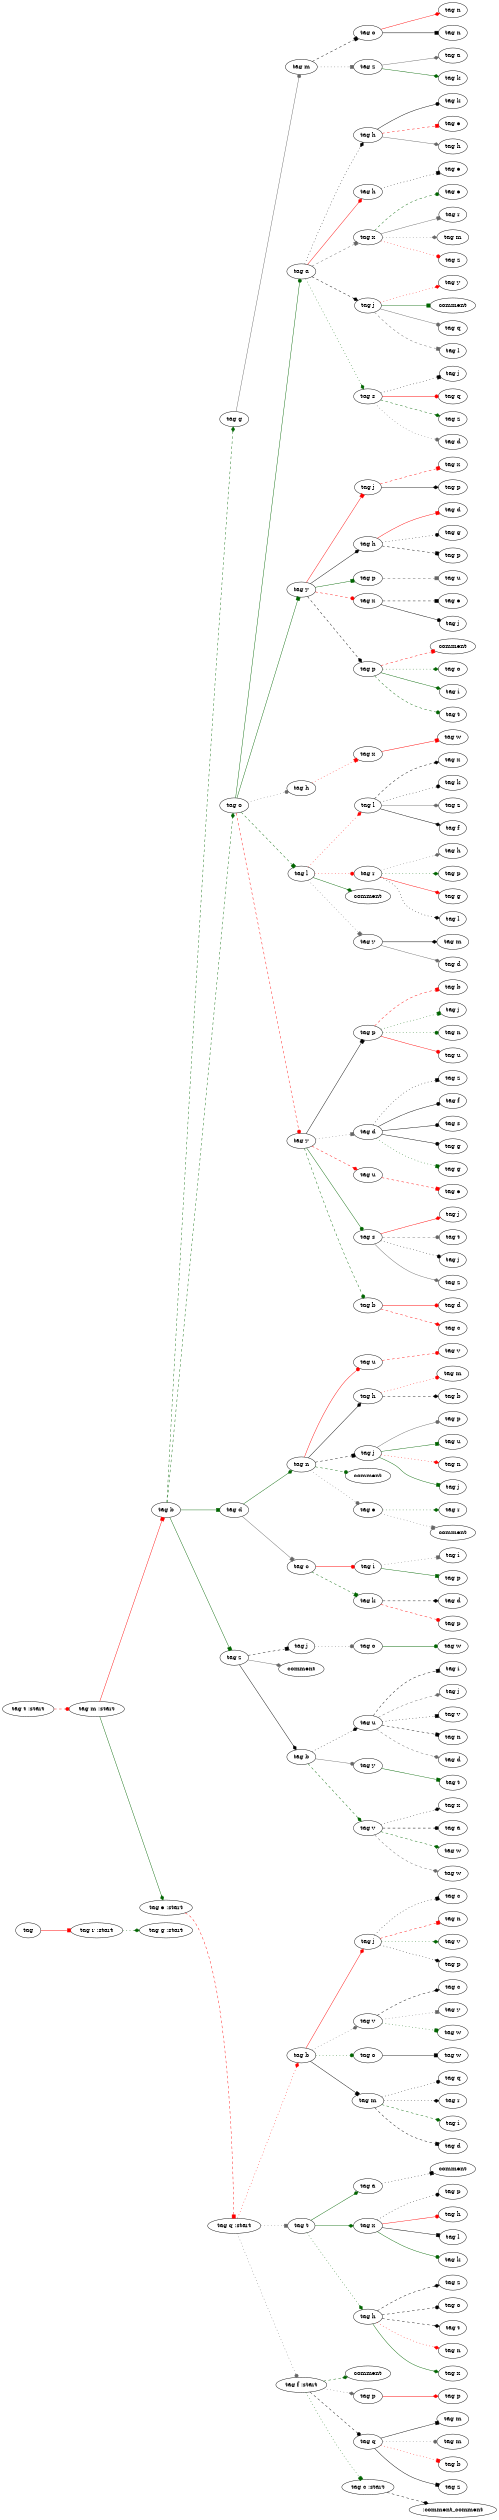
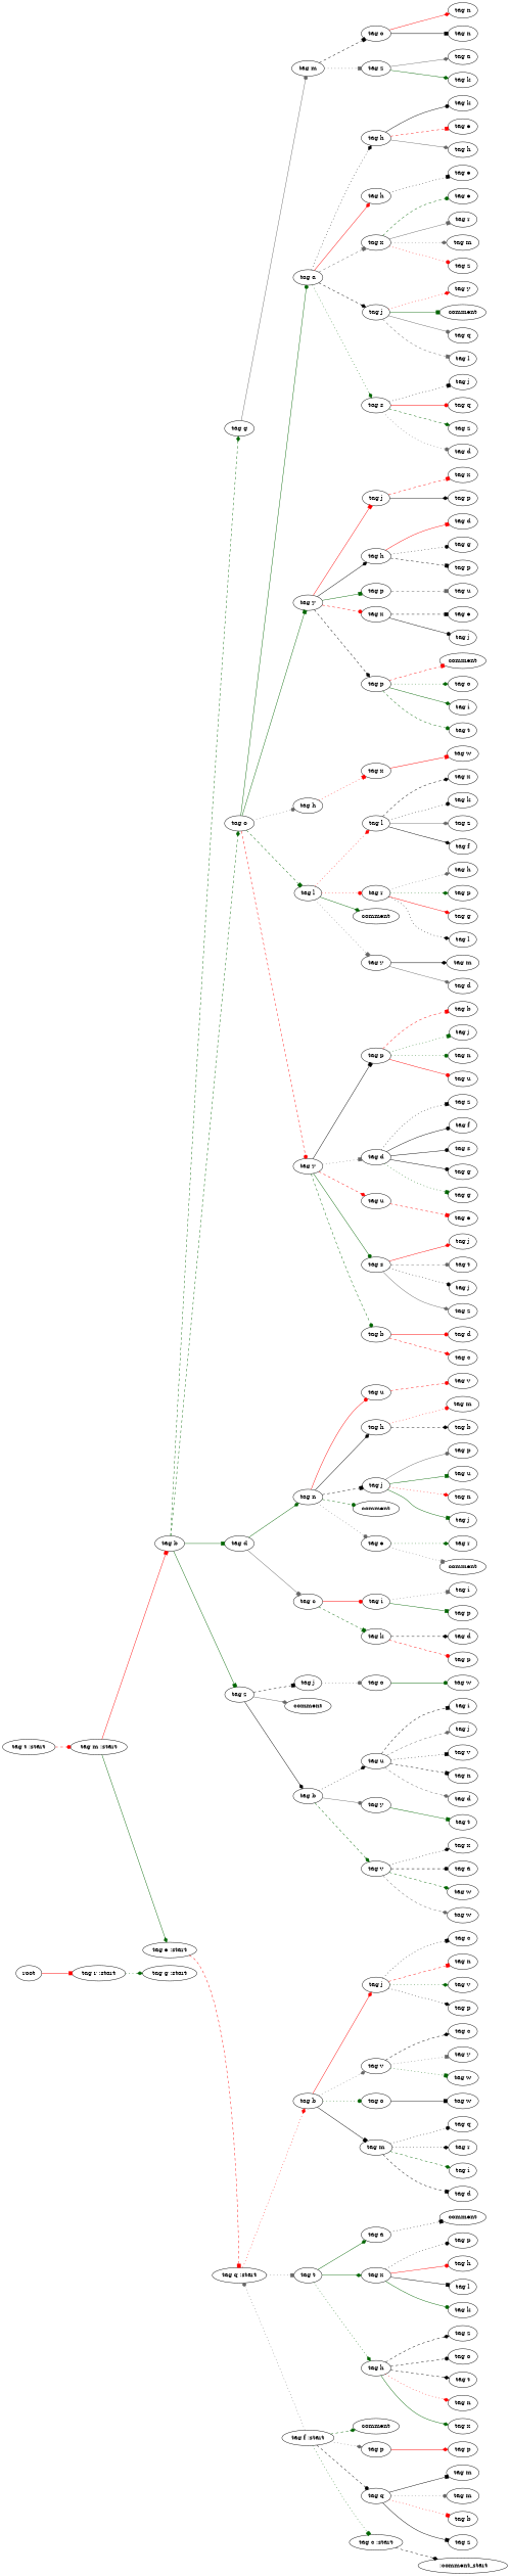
  digraph {
    rankdir=LR
    edge [arrowhead=diamond color=black style=solid]
-   n1 [label=tag]
+   n1 [label=root]
    n2 [label="tag r :start"]
    n3 [label="tag g :start"]
    n4 [label="tag t :start"]
    n5 [label="tag m :start"]
    n6 [label="tag b"]
    n7 [label="tag e :start"]
    n8 [label="tag g"]
    n9 [label="tag o"]
    n10 [label="tag d"]
    n11 [label="tag z"]
    n12 [label="tag q :start"]
    n13 [label="tag m"]
    n14 [label="tag a"]
    n15 [label="tag y"]
    n16 [label="tag h"]
    n17 [label="tag l"]
    n18 [label="tag y"]
    n19 [label="tag n"]
    n20 [label="tag c"]
    n21 [label="tag j"]
    n22 [label=comment]
    n23 [label="tag b"]
    n24 [label="tag o"]
    n25 [label="tag z"]
    n26 [label="tag n"]
    n27 [label="tag n"]
    n28 [label="tag a"]
    n29 [label="tag k"]
    n30 [label="tag h"]
    n31 [label="tag h"]
    n32 [label="tag x"]
    n33 [label="tag j"]
    n34 [label="tag s"]
    n35 [label="tag j"]
    n36 [label="tag h"]
    n37 [label="tag p"]
    n38 [label="tag x"]
    n39 [label="tag p"]
    n40 [label="tag x"]
    n41 [label="tag l"]
    n42 [label="tag r"]
    n43 [label=comment]
    n44 [label="tag y"]
    n45 [label="tag p"]
    n46 [label="tag d"]
    n47 [label="tag u"]
    n48 [label="tag s"]
    n49 [label="tag b"]
    n50 [label="tag k"]
    n51 [label="tag e"]
    n52 [label="tag h"]
    n53 [label="tag e"]
    n54 [label="tag e"]
    n55 [label="tag r"]
    n56 [label="tag m"]
    n57 [label="tag z"]
    n58 [label="tag y"]
    n59 [label=comment]
    n60 [label="tag q"]
    n61 [label="tag l"]
    n62 [label="tag j"]
    n63 [label="tag q"]
    n64 [label="tag z"]
    n65 [label="tag d"]
    n66 [label="tag x"]
    n67 [label="tag p"]
    n68 [label="tag d"]
    n69 [label="tag g"]
    n70 [label="tag p"]
    n71 [label="tag u"]
    n72 [label="tag e"]
    n73 [label="tag j"]
    n74 [label=comment]
    n75 [label="tag o"]
    n76 [label="tag i"]
    n77 [label="tag t"]
    n78 [label="tag w"]
    n79 [label="tag x"]
    n80 [label="tag k"]
    n81 [label="tag z"]
    n82 [label="tag f"]
    n83 [label="tag h"]
    n84 [label="tag p"]
    n85 [label="tag g"]
    n86 [label="tag l"]
    n87 [label="tag m"]
    n88 [label="tag d"]
    n89 [label="tag b"]
    n90 [label="tag j"]
    n91 [label="tag n"]
    n92 [label="tag u"]
    n93 [label="tag z"]
    n94 [label="tag f"]
    n95 [label="tag s"]
    n96 [label="tag g"]
    n97 [label="tag g"]
    n98 [label="tag e"]
    n99 [label="tag j"]
    n100 [label="tag t"]
    n101 [label="tag j"]
    n102 [label="tag z"]
    n103 [label="tag d"]
    n104 [label="tag c"]
    n105 [label="tag u"]
    n106 [label="tag h"]
    n107 [label="tag j"]
    n108 [label=comment]
    n109 [label="tag e"]
    n110 [label="tag i"]
    n111 [label="tag k"]
    n112 [label="tag v"]
    n113 [label="tag m"]
    n114 [label="tag b"]
    n115 [label="tag p"]
    n116 [label="tag u"]
    n117 [label="tag n"]
    n118 [label="tag j"]
    n119 [label="tag r"]
    n120 [label=comment]
    n121 [label="tag i"]
    n122 [label="tag p"]
    n123 [label="tag d"]
    n124 [label="tag p"]
    n125 [label="tag o"]
    n126 [label="tag u"]
    n127 [label="tag y"]
    n128 [label="tag v"]
    n129 [label="tag w"]
    n130 [label="tag i"]
    n131 [label="tag j"]
    n132 [label="tag v"]
    n133 [label="tag n"]
    n134 [label="tag d"]
    n135 [label="tag t"]
    n136 [label="tag x"]
    n137 [label="tag a"]
    n138 [label="tag w"]
    n139 [label="tag w"]
    n140 [label="tag b"]
    n141 [label="tag t"]
    n142 [label="tag f :start"]
    n143 [label="tag j"]
    n144 [label="tag v"]
    n145 [label="tag o"]
    n146 [label="tag m"]
    n147 [label="tag a"]
    n148 [label="tag x"]
    n149 [label="tag h"]
    n150 [label=comment]
    n151 [label="tag p"]
    n152 [label="tag q"]
    n153 [label="tag c :start"]
    n154 [label="tag c"]
    n155 [label="tag n"]
    n156 [label="tag v"]
    n157 [label="tag p"]
    n158 [label="tag c"]
    n159 [label="tag y"]
    n160 [label="tag w"]
    n161 [label="tag w"]
    n162 [label="tag q"]
    n163 [label="tag r"]
    n164 [label="tag i"]
    n165 [label="tag d"]
    n166 [label=comment]
    n167 [label="tag p"]
    n168 [label="tag h"]
    n169 [label="tag l"]
    n170 [label="tag k"]
    n171 [label="tag z"]
    n172 [label="tag o"]
    n173 [label="tag t"]
    n174 [label="tag n"]
    n175 [label="tag x"]
    n176 [label="tag p"]
    n177 [label="tag m"]
    n178 [label="tag m"]
    n179 [label="tag b"]
    n180 [label="tag z"]
-   n181 [label=":comment_comment"]
+   n181 [label=" :comment_start"]
    n1 -> n2 [arrowhead=box color=red]
    n2 -> n3 [color=darkgreen style=dotted]
    n4 -> n5 [arrowhead=dot color=red style=dashed]
    n5 -> n6 [arrowhead=box color=red]
    n5 -> n7 [color=darkgreen]
    n6 -> n8 [color=darkgreen style=dashed]
    n6 -> n9 [color=darkgreen style=dashed]
    n6 -> n10 [arrowhead=box color=darkgreen]
    n6 -> n11 [arrowhead=box color=darkgreen]
    n7 -> n12 [arrowhead=box color=red style=dashed]
    n8 -> n13 [arrowhead=dot color=gray40]
    n9 -> n14 [arrowhead=dot color=darkgreen]
    n9 -> n15 [arrowhead=box color=darkgreen]
    n9 -> n16 [arrowhead=dot color=gray40 style=dotted]
    n9 -> n17 [arrowhead=box color=darkgreen style=dashed]
    n9 -> n18 [arrowhead=dot color=red style=dashed]
    n10 -> n19 [color=darkgreen]
    n10 -> n20 [arrowhead=box color=gray40]
    n11 -> n21 [arrowhead=box style=dashed]
    n11 -> n22 [color=gray40]
    n11 -> n23
    n12 -> n140 [color=red style=dotted]
    n12 -> n141 [arrowhead=box color=gray40 style=dotted]
-   n12 -> n142 [arrowhead=dot color=gray40 style=dotted]
+   n142 -> n12 [arrowhead=dot color=gray40 style=dotted]
    n13 -> n24 [arrowhead=box style=dashed]
    n13 -> n25 [arrowhead=box color=gray40 style=dotted]
    n14 -> n30 [style=dotted]
    n14 -> n31 [color=red]
    n14 -> n32 [arrowhead=box color=gray40 style=dashed]
    n14 -> n33 [style=dashed]
    n14 -> n34 [color=darkgreen style=dotted]
    n15 -> n35 [arrowhead=box color=red]
    n15 -> n36
    n15 -> n37 [arrowhead=box color=darkgreen]
    n15 -> n38 [arrowhead=dot color=red style=dashed]
    n15 -> n39 [style=dashed]
    n16 -> n40 [arrowhead=box color=red style=dotted]
    n17 -> n41 [color=red style=dotted]
    n17 -> n42 [arrowhead=dot color=red style=dotted]
    n17 -> n43 [color=darkgreen]
    n17 -> n44 [arrowhead=box color=gray40 style=dotted]
    n18 -> n45 [arrowhead=box]
    n18 -> n46 [arrowhead=box color=gray40 style=dotted]
    n18 -> n47 [color=red style=dashed]
    n18 -> n48 [arrowhead=dot color=darkgreen]
    n18 -> n49 [arrowhead=dot color=darkgreen style=dashed]
    n19 -> n105 [arrowhead=dot color=red]
    n19 -> n106
    n19 -> n107 [arrowhead=box style=dashed]
    n19 -> n108 [arrowhead=dot color=darkgreen style=dashed]
    n19 -> n109 [arrowhead=dot color=gray40 style=dotted]
    n20 -> n110 [arrowhead=dot color=red]
    n20 -> n111 [arrowhead=box color=darkgreen style=dashed]
    n21 -> n125 [arrowhead=dot color=gray40 style=dotted]
    n23 -> n126 [style=dotted]
    n23 -> n127 [arrowhead=dot color=gray40]
    n23 -> n128 [color=darkgreen style=dashed]
    n24 -> n26 [color=red]
    n24 -> n27 [arrowhead=box]
    n25 -> n28 [color=gray40]
    n25 -> n29 [color=darkgreen]
    n30 -> n50 [arrowhead=dot]
    n30 -> n51 [arrowhead=box color=red style=dashed]
    n30 -> n52 [color=gray40]
    n31 -> n53 [arrowhead=box style=dotted]
    n32 -> n54 [arrowhead=dot color=darkgreen style=dashed]
    n32 -> n55 [arrowhead=box color=gray40]
    n32 -> n56 [color=gray40 style=dotted]
    n32 -> n57 [arrowhead=dot color=red style=dotted]
    n33 -> n58 [color=red style=dotted]
    n33 -> n59 [arrowhead=box color=darkgreen]
    n33 -> n60 [arrowhead=dot color=gray40]
    n33 -> n61 [arrowhead=box color=gray40 style=dashed]
    n34 -> n62 [arrowhead=box style=dotted]
    n34 -> n63 [arrowhead=dot color=red]
    n34 -> n64 [color=darkgreen style=dashed]
    n34 -> n65 [arrowhead=dot color=gray40 style=dotted]
    n35 -> n66 [arrowhead=box color=red style=dashed]
    n35 -> n67
    n36 -> n68 [arrowhead=box color=red]
    n36 -> n69 [arrowhead=dot style=dotted]
    n36 -> n70 [arrowhead=box style=dashed]
    n37 -> n71 [arrowhead=box color=gray40 style=dashed]
    n38 -> n72 [arrowhead=box style=dashed]
    n38 -> n73 [arrowhead=dot]
    n39 -> n74 [arrowhead=box color=red style=dashed]
    n39 -> n75 [color=darkgreen style=dotted]
    n39 -> n76 [color=darkgreen]
    n39 -> n77 [arrowhead=dot color=darkgreen style=dashed]
    n40 -> n78 [arrowhead=box color=red]
    n41 -> n79 [style=dashed]
    n41 -> n80 [arrowhead=dot style=dotted]
    n41 -> n81 [color=gray40]
    n41 -> n82
    n42 -> n83 [color=gray40 style=dotted]
    n42 -> n84 [color=darkgreen style=dotted]
    n42 -> n85 [color=red]
    n42 -> n86 [style=dotted]
    n44 -> n87
    n44 -> n88 [color=gray40]
    n45 -> n89 [arrowhead=box color=red style=dashed]
    n45 -> n90 [arrowhead=box color=darkgreen style=dotted]
    n45 -> n91 [arrowhead=dot color=darkgreen style=dotted]
    n45 -> n92 [arrowhead=dot color=red]
    n46 -> n93 [arrowhead=box style=dotted]
    n46 -> n94 [arrowhead=dot]
    n46 -> n95 [arrowhead=dot]
    n46 -> n96 [arrowhead=dot]
    n46 -> n97 [arrowhead=box color=darkgreen style=dotted]
    n47 -> n98 [arrowhead=box color=red style=dashed]
    n48 -> n99 [color=red]
    n48 -> n100 [arrowhead=dot color=gray40 style=dashed]
    n48 -> n101 [arrowhead=dot style=dotted]
    n48 -> n102 [color=gray40]
    n49 -> n103 [arrowhead=dot color=red]
    n49 -> n104 [color=red style=dashed]
    n105 -> n112 [arrowhead=dot color=red style=dashed]
    n106 -> n113 [arrowhead=dot color=red style=dotted]
    n106 -> n114 [style=dashed]
    n107 -> n115 [arrowhead=dot color=gray40]
    n107 -> n116 [arrowhead=box color=darkgreen]
    n107 -> n117 [color=red style=dotted]
    n107 -> n118 [arrowhead=box color=darkgreen]
    n109 -> n119 [color=darkgreen style=dotted]
    n109 -> n120 [arrowhead=box color=gray40 style=dotted]
    n110 -> n121 [arrowhead=box color=gray40 style=dotted]
    n110 -> n122 [arrowhead=box color=darkgreen]
    n111 -> n123 [style=dashed]
    n111 -> n124 [arrowhead=dot color=red style=dashed]
    n125 -> n129 [arrowhead=dot color=darkgreen]
    n126 -> n130 [arrowhead=box style=dashed]
    n126 -> n131 [color=gray40 style=dashed]
    n126 -> n132 [arrowhead=box style=dotted]
    n126 -> n133 [arrowhead=box style=dashed]
    n126 -> n134 [color=gray40 style=dashed]
    n127 -> n135 [arrowhead=box color=darkgreen]
    n128 -> n136 [style=dotted]
    n128 -> n137 [arrowhead=dot style=dashed]
    n128 -> n138 [color=darkgreen style=dashed]
    n128 -> n139 [color=gray40 style=dashed]
    n140 -> n143 [color=red]
    n140 -> n144 [color=gray40 style=dotted]
    n140 -> n145 [arrowhead=dot color=darkgreen style=dotted]
    n140 -> n146 [arrowhead=box]
    n141 -> n147 [color=darkgreen]
    n141 -> n148 [color=darkgreen]
    n141 -> n149 [color=darkgreen style=dotted]
    n142 -> n150 [color=darkgreen style=dashed]
    n142 -> n151 [color=gray40 style=dotted]
    n142 -> n152 [arrowhead=dot style=dashed]
    n142 -> n153 [arrowhead=box color=darkgreen style=dotted]
    n143 -> n154 [arrowhead=box style=dotted]
    n143 -> n155 [arrowhead=box color=red style=dashed]
    n143 -> n156 [color=darkgreen style=dotted]
    n143 -> n157 [style=dotted]
    n144 -> n158 [style=dashed]
    n144 -> n159 [arrowhead=box color=gray40 style=dotted]
    n144 -> n160 [arrowhead=box color=darkgreen style=dotted]
    n145 -> n161 [arrowhead=box]
    n146 -> n162 [arrowhead=dot style=dotted]
    n146 -> n163 [style=dotted]
    n146 -> n164 [color=darkgreen style=dashed]
    n146 -> n165 [arrowhead=box style=dashed]
    n147 -> n166 [arrowhead=box style=dotted]
    n148 -> n167 [arrowhead=dot style=dotted]
    n148 -> n168 [arrowhead=dot color=red]
    n148 -> n169 [arrowhead=box]
    n148 -> n170 [arrowhead=dot color=darkgreen]
    n149 -> n171 [style=dashed]
    n149 -> n172 [arrowhead=dot style=dashed]
    n149 -> n173 [style=dashed]
    n149 -> n174 [color=red style=dotted]
    n149 -> n175 [color=darkgreen]
    n151 -> n176 [color=red]
    n152 -> n177 [arrowhead=box]
    n152 -> n178 [arrowhead=dot color=gray40 style=dotted]
    n152 -> n179 [arrowhead=box color=red style=dotted]
    n152 -> n180 [arrowhead=box]
    n153 -> n181 [style=dashed]
  }
